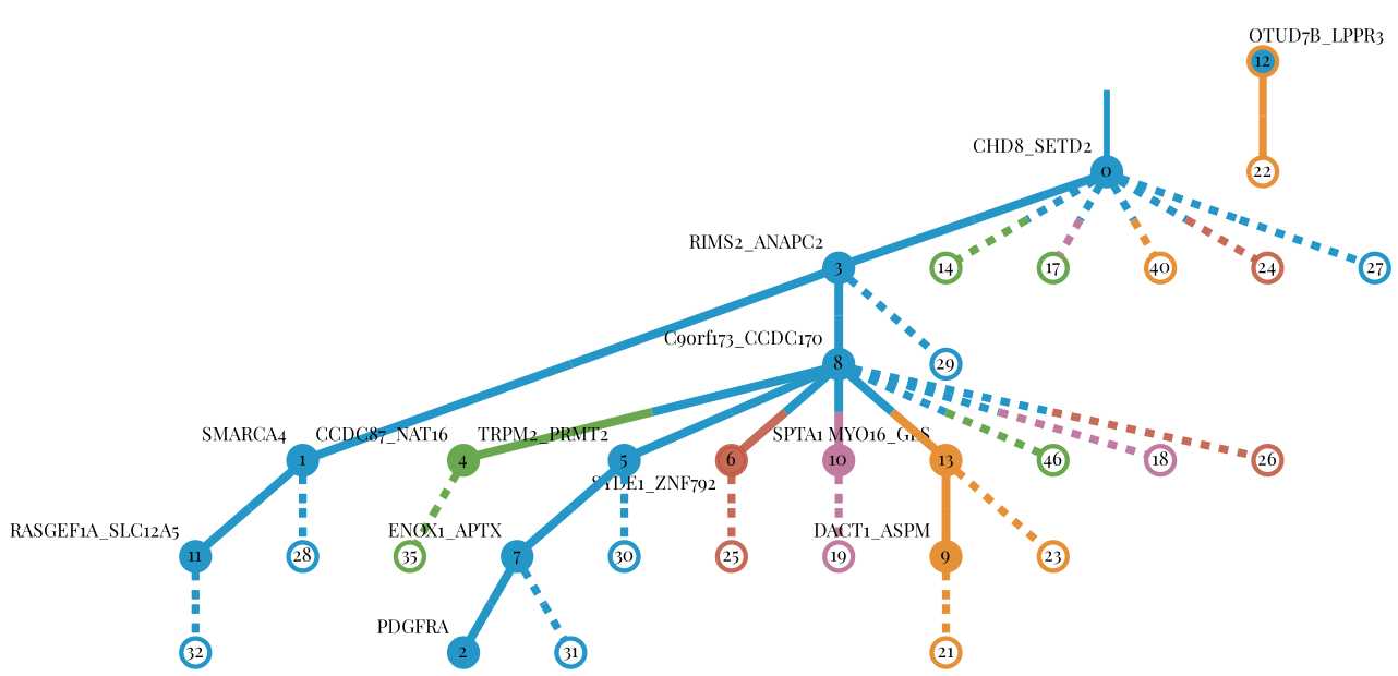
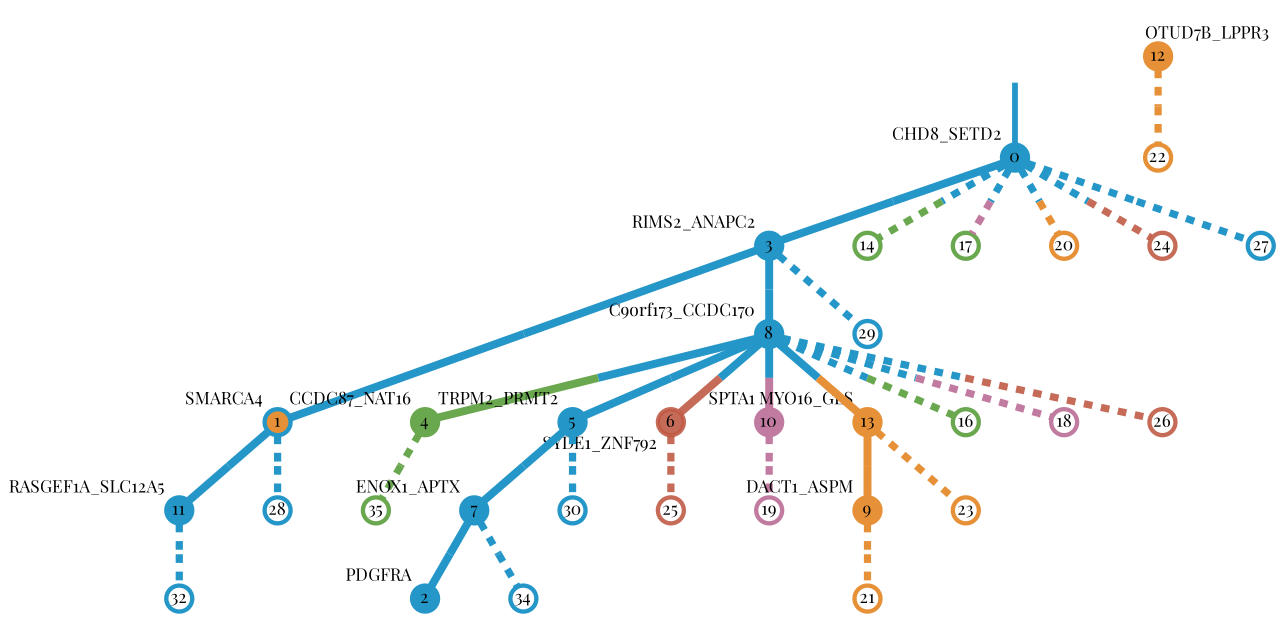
  strict digraph {
    fontname="Playfair Display"
    forcelabels=true
    nodesep=0.7
    rankdir=TB
    ranksep=0.6
    splines=false
    node [color="#2496c8ff" fillcolor="#2496c8ff" fixedsize=true fontname="Playfair Display" fontsize="12pt" penwidth=3 shape=circle style=solid]
    edge [arrowsize=0 color="#2496c8ff;0.5:#2496c8ff" fontname="Playfair Display" minlen=1.1041666269302368 penwidth=5 style=dashed]
    0 [height=0.25 style=filled xlabel=CHD8_SETD2]
    3 [height=0.25 style=filled xlabel=RIMS2_ANAPC2]
    14 [color="#6aa84fff" fillcolor="#6aa84fff" height=0.25]
    17 [color="#6aa84fff" fillcolor="#c27ba0ff" height=0.25]
-   20 [color="#e69138ff" fillcolor="#e69138ff" height=0.25 label=40]
+   20 [color="#e69138ff" fillcolor="#e69138ff" height=0.25]
    24 [color="#be5742e1" fillcolor="#be5742e1" height=0.25]
    27 [height=0.25]
-   1 [height=0.25 style=filled xlabel=SMARCA4]
+   1 [fillcolor="#e69138ff" height=0.25 style=filled xlabel=SMARCA4]
    8 [height=0.25 style=filled xlabel=C9orf173_CCDC170]
    29 [height=0.25]
    11 [height=0.25 style=filled xlabel=RASGEF1A_SLC12A5]
    28 [height=0.25]
    4 [color="#6aa84fff" fillcolor="#6aa84fff" height=0.25 style=filled xlabel=CCDC87_NAT16]
    5 [height=0.25 style=filled xlabel=TRPM2_PRMT2]
    6 [color="#be5742e1" fillcolor="#be5742e1" height=0.25 style=filled xlabel=SYDE1_ZNF792]
    10 [color="#c27ba0ff" fillcolor="#c27ba0ff" height=0.25 style=filled xlabel=SPTA1]
    13 [color="#e69138ff" fillcolor="#e69138ff" height=0.25 style=filled xlabel=MYO16_GLS]
-   16 [color="#6aa84fff" fillcolor="#6aa84fff" height=0.25 label=46]
+   16 [color="#6aa84fff" fillcolor="#6aa84fff" height=0.25]
    18 [color="#c27ba0ff" fillcolor="#c27ba0ff" height=0.25]
    26 [color="#be5742e1" fillcolor="#be5742e1" height=0.25]
    32 [height=0.25]
    n22 [color="#6aa84fff" fillcolor="#6aa84fff" height=0.25 label=35]
    7 [height=0.25 style=filled xlabel=ENOX1_APTX]
    30 [height=0.25]
    25 [color="#be5742e1" fillcolor="#be5742e1" height=0.25]
    19 [color="#c27ba0ff" fillcolor="#c27ba0ff" height=0.25]
    9 [color="#e69138ff" fillcolor="#e69138ff" height=0.25 style=filled xlabel=DACT1_ASPM]
    23 [color="#e69138ff" fillcolor="#e69138ff" height=0.25]
    2 [height=0.25 style=filled xlabel=PDGFRA]
-   31 [height=0.25]
+   31 [height=0.25 label=34]
    21 [color="#e69138ff" fillcolor="#e69138ff" height=0.25]
-   12 [color="#e69138ff" height=0.25 style=filled xlabel=OTUD7B_LPPR3]
+   12 [color="#e69138ff" fillcolor="#e69138ff" height=0.25 style=filled xlabel=OTUD7B_LPPR3]
    22 [color="#e69138ff" fillcolor="#e69138ff" height=0.25]
    normal [style=invis xlabel=CHD8_SETD2 color="" fillcolor="" fixedsize="" fontsize="" shape=""]
    0 -> 3 [minlen=1.5416667461395264 penwidth=5.5 style=solid]
    0 -> 14 [color="#2496c8ff;0.5:#6aa84fff"]
    0 -> 17 [color="#2496c8ff;0.5:#c27ba0ff"]
    0 -> 20 [color="#2496c8ff;0.5:#e69138ff"]
    0 -> 24 [color="#2496c8ff;0.5:#be5742e1"]
    0 -> 27
    3 -> 1 [minlen=2.5 penwidth=5.5 style=solid]
    3 -> 8 [minlen=1.375 penwidth=5.5 style=solid]
    3 -> 29
    1 -> 11 [minlen=1.25 penwidth=5.5 style=solid]
    1 -> 28
    8 -> 4 [color="#2496c8ff;0.5:#6aa84fff" minlen=1.5416667461395264 penwidth=5.5 style=solid]
    8 -> 5 [minlen=1.4166667461395264 penwidth=5.5 style=solid]
    8 -> 6 [color="#2496c8ff;0.5:#be5742e1" minlen=1.4166667461395264 penwidth=5.5 style=solid]
    8 -> 10 [color="#2496c8ff;0.5:#c27ba0ff" minlen=1.2916667461395264 penwidth=5.5 style=solid]
    8 -> 13 [color="#2496c8ff;0.5:#e69138ff" minlen=1.2083333730697632 penwidth=5.5 style=solid]
    8 -> 16 [color="#2496c8ff;0.5:#6aa84fff"]
    8 -> 18 [color="#2496c8ff;0.5:#c27ba0ff"]
    8 -> 26 [color="#2496c8ff;0.5:#be5742e1"]
    11 -> 32
    4 -> n22 [color="#6aa84fff;0.5:#6aa84fff"]
    5 -> 7 [minlen=1.375 penwidth=5.5 style=solid]
    5 -> 30
    6 -> 25 [color="#be5742e1;0.5:#be5742e1"]
    10 -> 19 [color="#c27ba0ff;0.5:#c27ba0ff"]
    13 -> 9 [color="#e69138ff;0.5:#e69138ff" minlen=1.3333333730697632 penwidth=5.5 style=solid]
    13 -> 23 [color="#e69138ff;0.5:#e69138ff"]
    7 -> 2 [minlen=1.625 penwidth=5.5 style=solid]
    7 -> 31
    9 -> 21 [color="#e69138ff;0.5:#e69138ff"]
-   12 -> 22 [color="#e69138ff;0.5:#e69138ff" style=solid]
+   12 -> 22 [color="#e69138ff;0.5:#e69138ff"]
    normal -> 0 [color="#2496c8ff" penwidth=4 style=solid minlen=""]
  }
